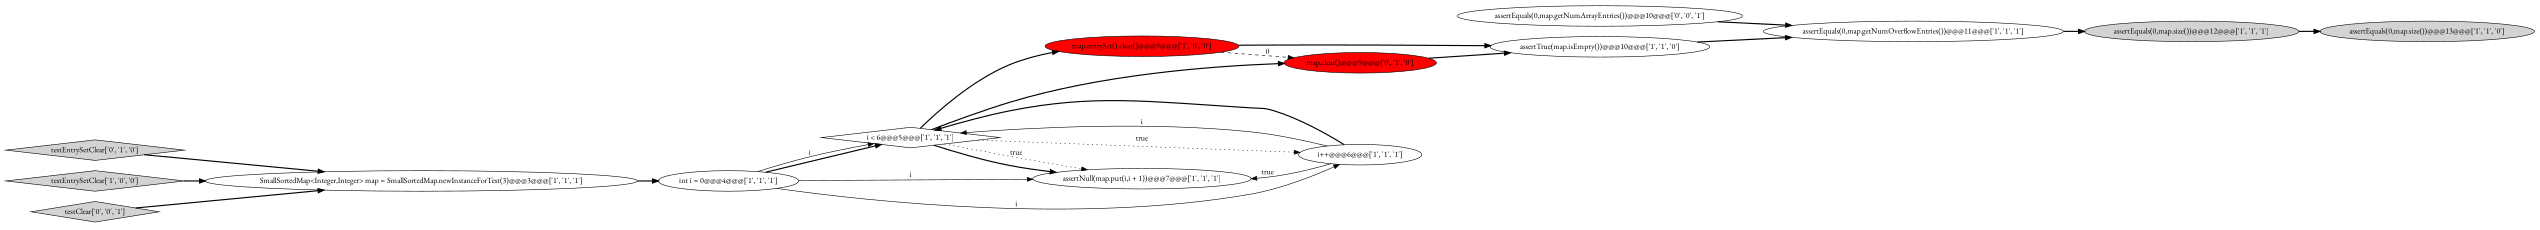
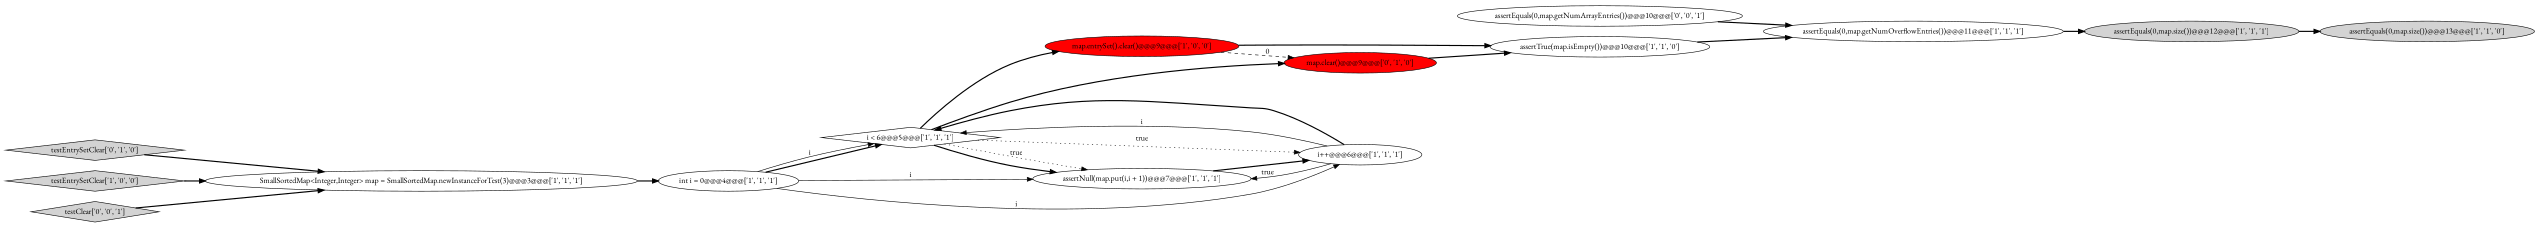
  digraph {
    fontname="EB Garamond"
    rankdir=LR
    node [fillcolor=white fontname="EB Garamond" shape=ellipse style=filled]
    edge [fontname="EB Garamond" style=bold]
    n1 [fillcolor=red label="map.clear()@@@9@@@['0', '1', '0']"]
    n2 [label="assertTrue(map.isEmpty())@@@10@@@['1', '1', '0']"]
    n3 [label="assertEquals(0,map.getNumOverflowEntries())@@@11@@@['1', '1', '1']"]
    n4 [label="i < 6@@@5@@@['1', '1', '1']" shape=diamond]
    n5 [fillcolor=red label="map.entrySet().clear()@@@9@@@['1', '0', '0']"]
    n6 [label="assertNull(map.put(i,i + 1))@@@7@@@['1', '1', '1']"]
    n7 [label="i++@@@6@@@['1', '1', '1']"]
    n8 [fillcolor=lightgray label="testEntrySetClear['0', '1', '0']" shape=diamond]
    n9 [label="SmallSortedMap<Integer,Integer> map = SmallSortedMap.newInstanceForTest(3)@@@3@@@['1', '1', '1']"]
    n10 [label="int i = 0@@@4@@@['1', '1', '1']"]
    n11 [label="assertEquals(0,map.getNumArrayEntries())@@@10@@@['0', '0', '1']"]
    n12 [fillcolor=lightgray label="assertEquals(0,map.size())@@@12@@@['1', '1', '1']"]
    n13 [fillcolor=lightgray label="assertEquals(0,map.size())@@@13@@@['1', '1', '0']"]
    n14 [fillcolor=lightgray label="testEntrySetClear['1', '0', '0']" shape=diamond]
    n15 [fillcolor=lightgray label="testClear['0', '0', '1']" shape=diamond]
    n1 -> n2
    n2 -> n3
    n3 -> n12
    n4 -> n1
    n4 -> n5
    n4 -> n6
    n4 -> n6 [label=true style=dotted]
    n4 -> n7 [label=true style=dotted]
    n5 -> n1 [label=0 style=dashed]
    n5 -> n2
+   n6 -> n7
    n7 -> n4
    n7 -> n4 [label=i style=solid]
    n7 -> n6 [label=true style=solid]
    n8 -> n9
    n9 -> n10
    n10 -> n4 [label=i style=solid]
    n10 -> n4
    n10 -> n6 [label=i style=solid]
    n10 -> n7 [label=i style=solid]
    n11 -> n3
    n12 -> n13
    n14 -> n9
    n15 -> n9
  }
